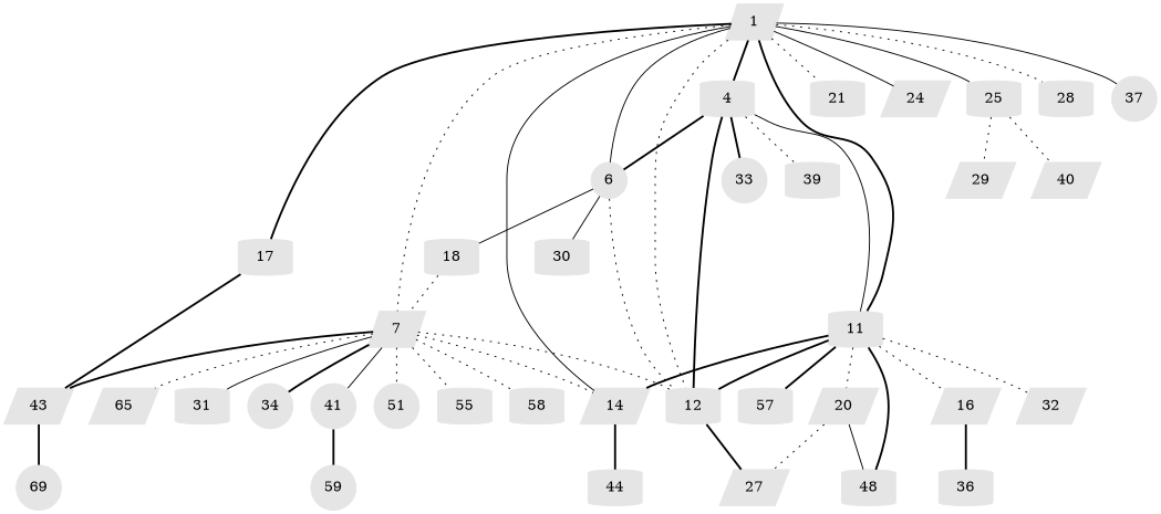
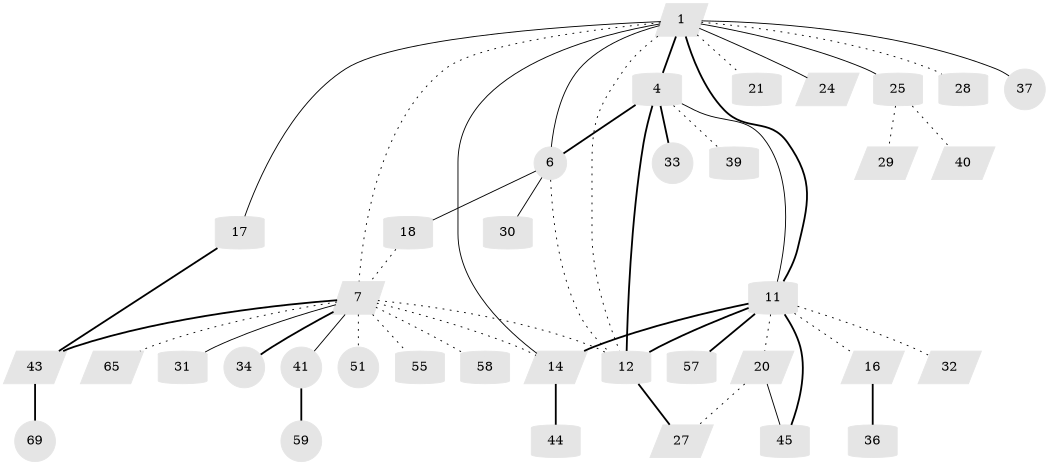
  graph {
    node [color=gray90 shape=cylinder style=filled]
    edge [style=dotted]
    1 [shape=parallelogram super="+2+3"]
    4 [super="+50"]
    6 [shape=circle]
    7 [shape=parallelogram super="+23+38+39+8+9+60"]
    11 [super="+13"]
    12 [super="+47+68+45+54"]
    14 [shape=parallelogram super="+42+15+71"]
    17
    21
    24 [shape=parallelogram]
    25 [super="+26"]
    28
    37 [shape=circle]
    33 [shape=circle]
    n15 [label=39]
    18
    30
    31
    34 [shape=circle]
    41 [shape=circle]
    43 [shape=parallelogram]
    51 [shape=circle]
    55
    58
    65 [shape=parallelogram]
    16 [shape=parallelogram]
    20 [shape=parallelogram]
    32 [shape=parallelogram]
    57
-   48
+   48 [label=45]
    27 [shape=parallelogram]
    44
    29 [shape=parallelogram]
    40 [shape=parallelogram]
    59 [shape=circle]
    69 [shape=circle]
    36 [super="+67+70"]
    1 -- 4 [style=bold]
    1 -- 6 [style=solid]
    1 -- 7
    1 -- 11 [style=bold]
    1 -- 12
    1 -- 14 [style=solid]
-   1 -- 17 [style=bold]
+   1 -- 17 [style=solid]
    1 -- 21
    1 -- 24 [style=solid]
    1 -- 25 [style=solid]
    1 -- 28
    1 -- 37 [style=solid]
    4 -- 6 [style=bold]
    4 -- 11 [style=solid]
    4 -- 12 [style=bold]
    4 -- 33 [style=bold]
    4 -- n15
    6 -- 12
    6 -- 18 [style=solid]
    6 -- 30 [style=solid]
    7 -- 12
    7 -- 14
    7 -- 31 [style=solid]
    7 -- 34 [style=bold]
    7 -- 41 [style=solid]
    7 -- 43 [style=bold]
    7 -- 51
    7 -- 55
    7 -- 58
    7 -- 65
    11 -- 12 [style=bold]
    11 -- 14 [style=bold weight=2]
    11 -- 16
    11 -- 20
    11 -- 32
    11 -- 57 [style=bold]
    11 -- 48 [style=bold]
    12 -- 27 [style=bold]
    14 -- 44 [style=bold]
    17 -- 43 [style=bold]
    25 -- 29
    25 -- 40
    18 -- 7
    41 -- 59 [style=bold]
    43 -- 69 [style=bold]
    16 -- 36 [style=bold]
    20 -- 48 [style=solid]
    20 -- 27
  }
